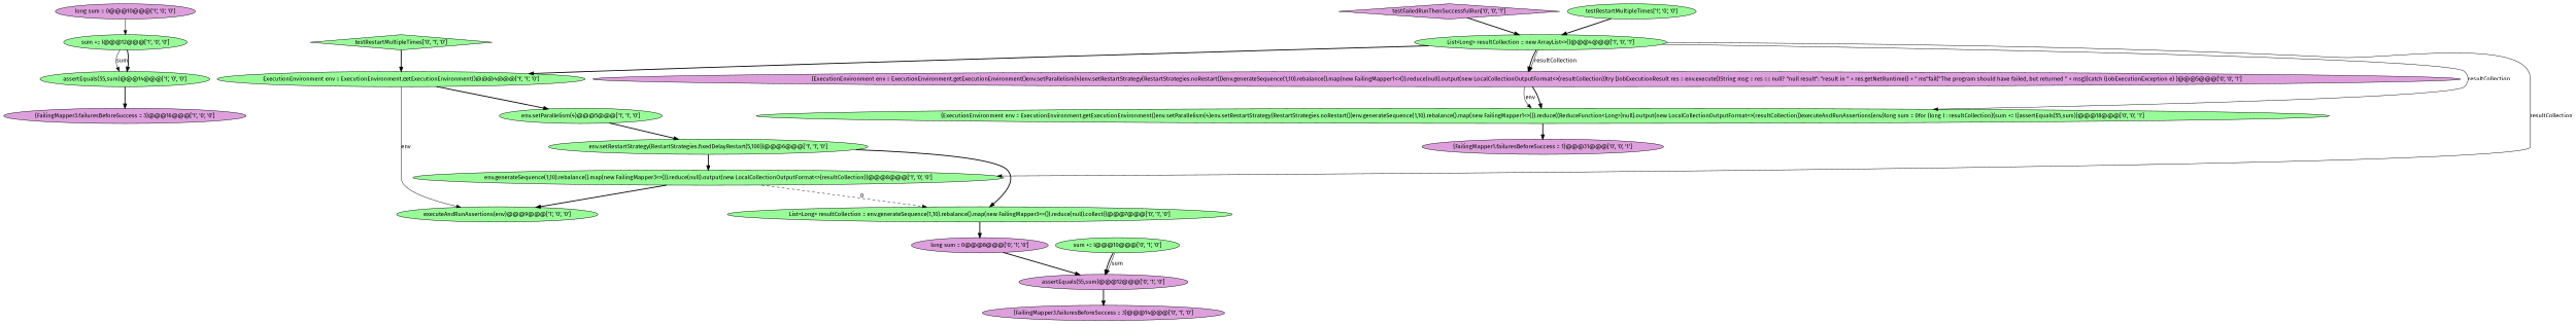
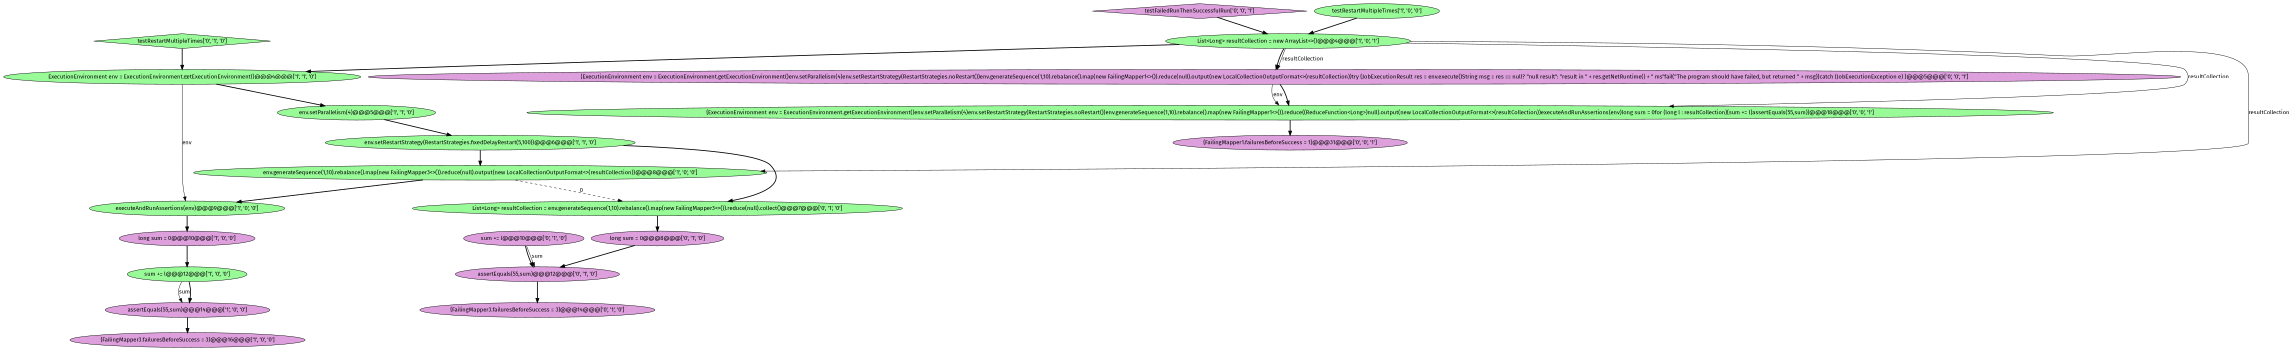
  digraph {
    fontname="Fira Sans"
    node [fillcolor=palegreen fontname="Fira Sans" shape=ellipse style=filled]
    edge [fontname="Fira Sans" style=bold]
    n1 [fillcolor=plum label="{FailingMapper3.failuresBeforeSuccess = 3}@@@16@@@['1', '0', '0']"]
-   n2 [label="assertEquals(55,sum)@@@14@@@['1', '0', '0']"]
+   n2 [fillcolor=plum label="assertEquals(55,sum)@@@14@@@['1', '0', '0']"]
    n3 [label="sum += l@@@12@@@['1', '0', '0']"]
    n4 [fillcolor=plum label="assertEquals(55,sum)@@@12@@@['0', '1', '0']"]
    n5 [fillcolor=plum label="{FailingMapper3.failuresBeforeSuccess = 3}@@@14@@@['0', '1', '0']"]
    n6 [fillcolor=plum label="{FailingMapper1.failuresBeforeSuccess = 1}@@@31@@@['0', '0', '1']"]
    n7 [label="List<Long> resultCollection = env.generateSequence(1,10).rebalance().map(new FailingMapper3<>()).reduce(null).collect()@@@7@@@['0', '1', '0']"]
    n8 [fillcolor=plum label="long sum = 0@@@8@@@['0', '1', '0']"]
    n9 [label="env.setParallelism(4)@@@5@@@['1', '1', '0']"]
    n10 [label="env.setRestartStrategy(RestartStrategies.fixedDelayRestart(5,100))@@@6@@@['1', '1', '0']"]
    n11 [label="env.generateSequence(1,10).rebalance().map(new FailingMapper3<>()).reduce(null).output(new LocalCollectionOutputFormat<>(resultCollection))@@@8@@@['1', '0', '0']"]
-   n12 [label="sum += l@@@10@@@['0', '1', '0']"]
+   n12 [fillcolor=plum label="sum += l@@@10@@@['0', '1', '0']"]
    n13 [label="testRestartMultipleTimes['0', '1', '0']" shape=diamond]
    n14 [label="ExecutionEnvironment env = ExecutionEnvironment.getExecutionEnvironment()@@@4@@@['1', '1', '0']"]
    n15 [label="executeAndRunAssertions(env)@@@9@@@['1', '0', '0']"]
    n16 [fillcolor=plum label="{ExecutionEnvironment env = ExecutionEnvironment.getExecutionEnvironment()env.setParallelism(4)env.setRestartStrategy(RestartStrategies.noRestart())env.generateSequence(1,10).rebalance().map(new FailingMapper1<>()).reduce(null).output(new LocalCollectionOutputFormat<>(resultCollection))try {JobExecutionResult res = env.execute()String msg = res == null? \"null result\": \"result in \" + res.getNetRuntime() + \" ms\"fail(\"The program should have failed, but returned \" + msg)}catch (JobExecutionException e) }@@@5@@@['0', '0', '1']"]
    n17 [label="{ExecutionEnvironment env = ExecutionEnvironment.getExecutionEnvironment()env.setParallelism(4)env.setRestartStrategy(RestartStrategies.noRestart())env.generateSequence(1,10).rebalance().map(new FailingMapper1<>()).reduce((ReduceFunction<Long>)null).output(new LocalCollectionOutputFormat<>(resultCollection))executeAndRunAssertions(env)long sum = 0for (long l : resultCollection){sum += l}assertEquals(55,sum)}@@@18@@@['0', '0', '1']"]
    n18 [fillcolor=plum label="long sum = 0@@@10@@@['1', '0', '0']"]
    n19 [fillcolor=plum label="testFailedRunThenSuccessfulRun['0', '0', '1']" shape=diamond]
    n20 [label="List<Long> resultCollection = new ArrayList<>()@@@4@@@['1', '0', '1']"]
    n21 [label="testRestartMultipleTimes['1', '0', '0']"]
    n2 -> n1
    n3 -> n2 [label=sum style=solid]
    n3 -> n2
    n4 -> n5
    n7 -> n8
    n8 -> n4
    n9 -> n10
    n10 -> n7
    n10 -> n11
    n11 -> n7 [label=0 style=dashed]
    n11 -> n15
    n12 -> n4
    n12 -> n4 [label=sum style=solid]
    n13 -> n14
    n14 -> n9
    n14 -> n15 [label=env style=solid]
+   n15 -> n18
    n16 -> n17
    n16 -> n17 [label=env style=solid]
    n17 -> n6
-   n18 -> n3 [style=solid]
+   n18 -> n3
    n19 -> n20
    n20 -> n11 [label=resultCollection style=solid]
    n20 -> n14
    n20 -> n16
    n20 -> n16 [label=resultCollection style=solid]
    n20 -> n17 [label=resultCollection style=solid]
    n21 -> n20
  }
